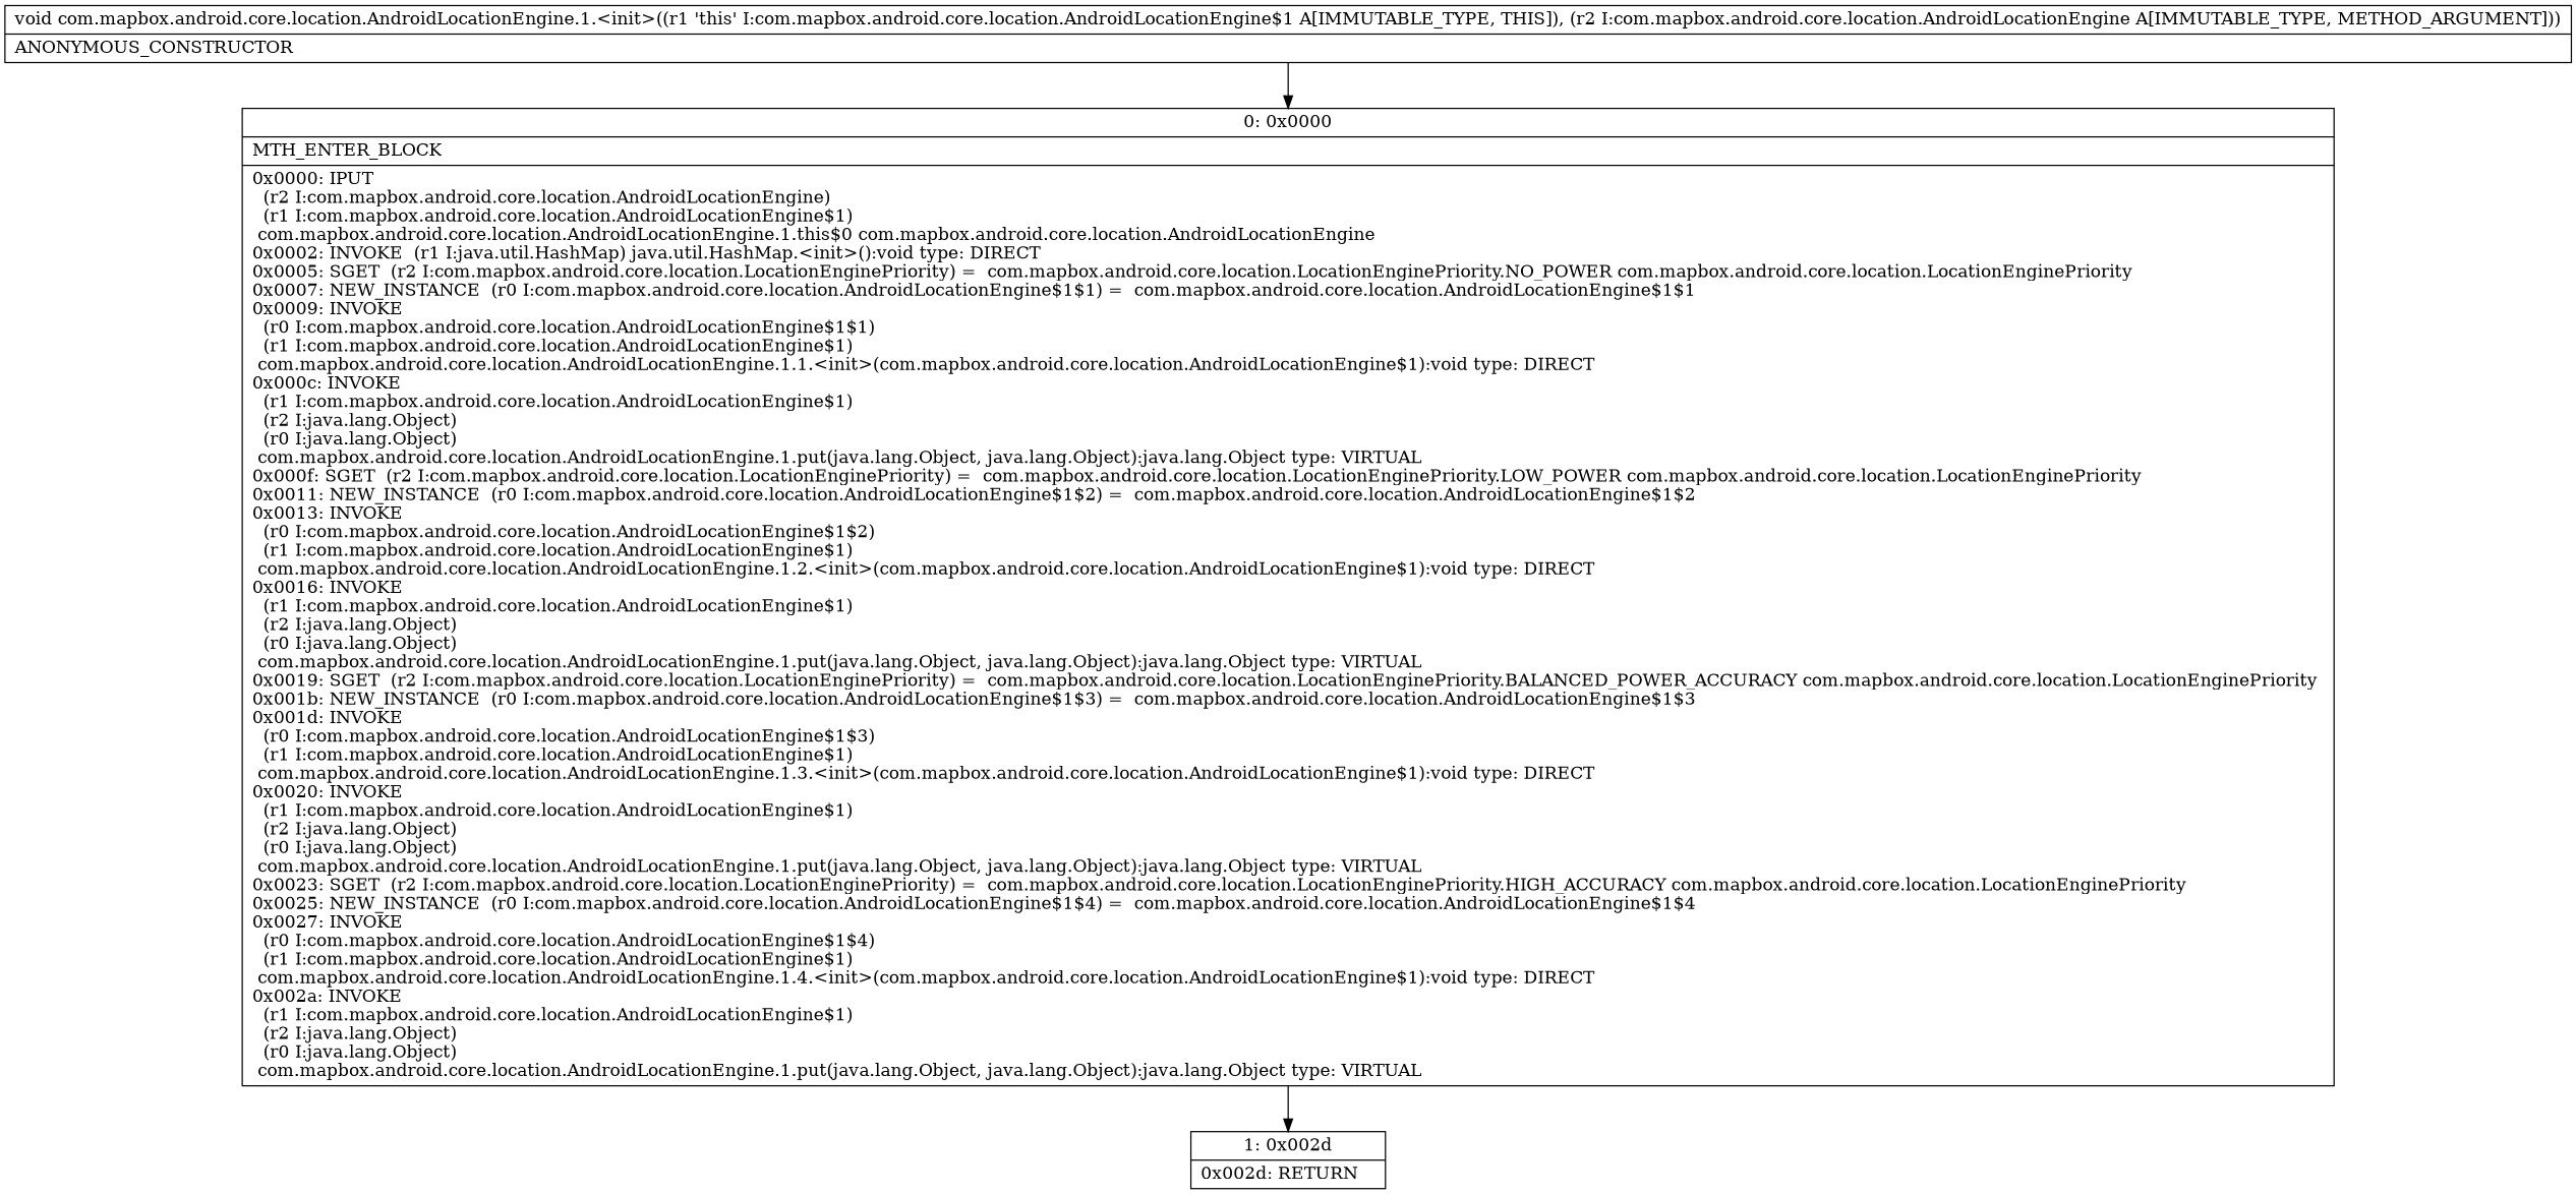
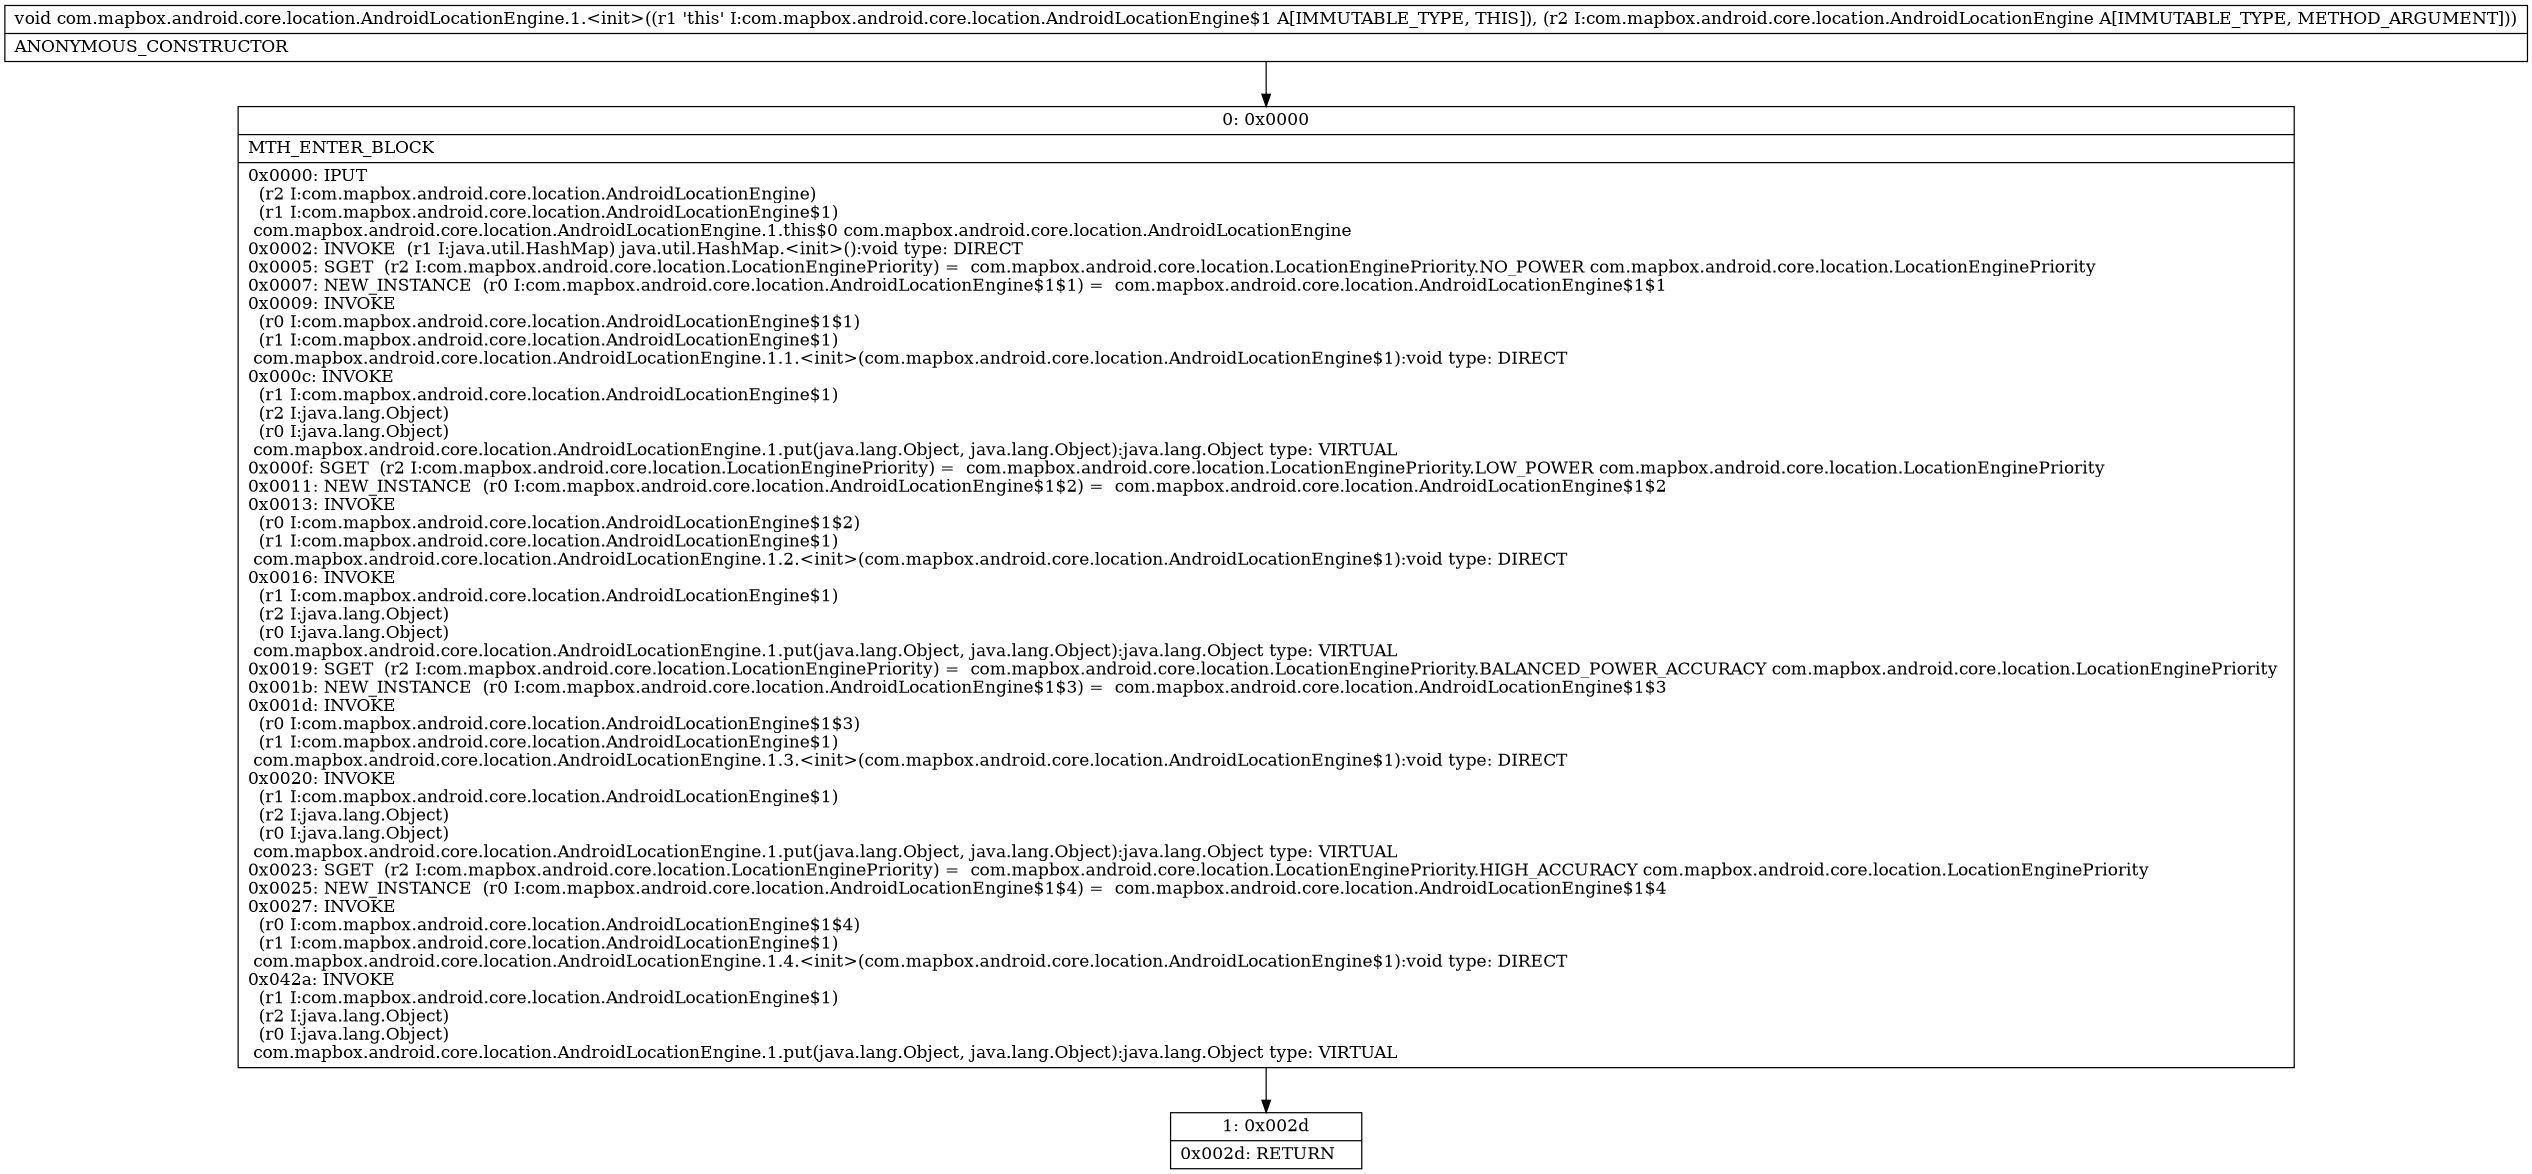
  digraph {
    node [shape=record]
-   n1 [label="{0\:\ 0x0000|MTH_ENTER_BLOCK\l|0x0000: IPUT  \l  (r2 I:com.mapbox.android.core.location.AndroidLocationEngine)\l  (r1 I:com.mapbox.android.core.location.AndroidLocationEngine$1)\l com.mapbox.android.core.location.AndroidLocationEngine.1.this$0 com.mapbox.android.core.location.AndroidLocationEngine \l0x0002: INVOKE  (r1 I:java.util.HashMap) java.util.HashMap.\<init\>():void type: DIRECT \l0x0005: SGET  (r2 I:com.mapbox.android.core.location.LocationEnginePriority) =  com.mapbox.android.core.location.LocationEnginePriority.NO_POWER com.mapbox.android.core.location.LocationEnginePriority \l0x0007: NEW_INSTANCE  (r0 I:com.mapbox.android.core.location.AndroidLocationEngine$1$1) =  com.mapbox.android.core.location.AndroidLocationEngine$1$1 \l0x0009: INVOKE  \l  (r0 I:com.mapbox.android.core.location.AndroidLocationEngine$1$1)\l  (r1 I:com.mapbox.android.core.location.AndroidLocationEngine$1)\l com.mapbox.android.core.location.AndroidLocationEngine.1.1.\<init\>(com.mapbox.android.core.location.AndroidLocationEngine$1):void type: DIRECT \l0x000c: INVOKE  \l  (r1 I:com.mapbox.android.core.location.AndroidLocationEngine$1)\l  (r2 I:java.lang.Object)\l  (r0 I:java.lang.Object)\l com.mapbox.android.core.location.AndroidLocationEngine.1.put(java.lang.Object, java.lang.Object):java.lang.Object type: VIRTUAL \l0x000f: SGET  (r2 I:com.mapbox.android.core.location.LocationEnginePriority) =  com.mapbox.android.core.location.LocationEnginePriority.LOW_POWER com.mapbox.android.core.location.LocationEnginePriority \l0x0011: NEW_INSTANCE  (r0 I:com.mapbox.android.core.location.AndroidLocationEngine$1$2) =  com.mapbox.android.core.location.AndroidLocationEngine$1$2 \l0x0013: INVOKE  \l  (r0 I:com.mapbox.android.core.location.AndroidLocationEngine$1$2)\l  (r1 I:com.mapbox.android.core.location.AndroidLocationEngine$1)\l com.mapbox.android.core.location.AndroidLocationEngine.1.2.\<init\>(com.mapbox.android.core.location.AndroidLocationEngine$1):void type: DIRECT \l0x0016: INVOKE  \l  (r1 I:com.mapbox.android.core.location.AndroidLocationEngine$1)\l  (r2 I:java.lang.Object)\l  (r0 I:java.lang.Object)\l com.mapbox.android.core.location.AndroidLocationEngine.1.put(java.lang.Object, java.lang.Object):java.lang.Object type: VIRTUAL \l0x0019: SGET  (r2 I:com.mapbox.android.core.location.LocationEnginePriority) =  com.mapbox.android.core.location.LocationEnginePriority.BALANCED_POWER_ACCURACY com.mapbox.android.core.location.LocationEnginePriority \l0x001b: NEW_INSTANCE  (r0 I:com.mapbox.android.core.location.AndroidLocationEngine$1$3) =  com.mapbox.android.core.location.AndroidLocationEngine$1$3 \l0x001d: INVOKE  \l  (r0 I:com.mapbox.android.core.location.AndroidLocationEngine$1$3)\l  (r1 I:com.mapbox.android.core.location.AndroidLocationEngine$1)\l com.mapbox.android.core.location.AndroidLocationEngine.1.3.\<init\>(com.mapbox.android.core.location.AndroidLocationEngine$1):void type: DIRECT \l0x0020: INVOKE  \l  (r1 I:com.mapbox.android.core.location.AndroidLocationEngine$1)\l  (r2 I:java.lang.Object)\l  (r0 I:java.lang.Object)\l com.mapbox.android.core.location.AndroidLocationEngine.1.put(java.lang.Object, java.lang.Object):java.lang.Object type: VIRTUAL \l0x0023: SGET  (r2 I:com.mapbox.android.core.location.LocationEnginePriority) =  com.mapbox.android.core.location.LocationEnginePriority.HIGH_ACCURACY com.mapbox.android.core.location.LocationEnginePriority \l0x0025: NEW_INSTANCE  (r0 I:com.mapbox.android.core.location.AndroidLocationEngine$1$4) =  com.mapbox.android.core.location.AndroidLocationEngine$1$4 \l0x0027: INVOKE  \l  (r0 I:com.mapbox.android.core.location.AndroidLocationEngine$1$4)\l  (r1 I:com.mapbox.android.core.location.AndroidLocationEngine$1)\l com.mapbox.android.core.location.AndroidLocationEngine.1.4.\<init\>(com.mapbox.android.core.location.AndroidLocationEngine$1):void type: DIRECT \l0x002a: INVOKE  \l  (r1 I:com.mapbox.android.core.location.AndroidLocationEngine$1)\l  (r2 I:java.lang.Object)\l  (r0 I:java.lang.Object)\l com.mapbox.android.core.location.AndroidLocationEngine.1.put(java.lang.Object, java.lang.Object):java.lang.Object type: VIRTUAL \l}"]
+   n1 [label="{0\:\ 0x0000|MTH_ENTER_BLOCK\l|0x0000: IPUT  \l  (r2 I:com.mapbox.android.core.location.AndroidLocationEngine)\l  (r1 I:com.mapbox.android.core.location.AndroidLocationEngine$1)\l com.mapbox.android.core.location.AndroidLocationEngine.1.this$0 com.mapbox.android.core.location.AndroidLocationEngine \l0x0002: INVOKE  (r1 I:java.util.HashMap) java.util.HashMap.\<init\>():void type: DIRECT \l0x0005: SGET  (r2 I:com.mapbox.android.core.location.LocationEnginePriority) =  com.mapbox.android.core.location.LocationEnginePriority.NO_POWER com.mapbox.android.core.location.LocationEnginePriority \l0x0007: NEW_INSTANCE  (r0 I:com.mapbox.android.core.location.AndroidLocationEngine$1$1) =  com.mapbox.android.core.location.AndroidLocationEngine$1$1 \l0x0009: INVOKE  \l  (r0 I:com.mapbox.android.core.location.AndroidLocationEngine$1$1)\l  (r1 I:com.mapbox.android.core.location.AndroidLocationEngine$1)\l com.mapbox.android.core.location.AndroidLocationEngine.1.1.\<init\>(com.mapbox.android.core.location.AndroidLocationEngine$1):void type: DIRECT \l0x000c: INVOKE  \l  (r1 I:com.mapbox.android.core.location.AndroidLocationEngine$1)\l  (r2 I:java.lang.Object)\l  (r0 I:java.lang.Object)\l com.mapbox.android.core.location.AndroidLocationEngine.1.put(java.lang.Object, java.lang.Object):java.lang.Object type: VIRTUAL \l0x000f: SGET  (r2 I:com.mapbox.android.core.location.LocationEnginePriority) =  com.mapbox.android.core.location.LocationEnginePriority.LOW_POWER com.mapbox.android.core.location.LocationEnginePriority \l0x0011: NEW_INSTANCE  (r0 I:com.mapbox.android.core.location.AndroidLocationEngine$1$2) =  com.mapbox.android.core.location.AndroidLocationEngine$1$2 \l0x0013: INVOKE  \l  (r0 I:com.mapbox.android.core.location.AndroidLocationEngine$1$2)\l  (r1 I:com.mapbox.android.core.location.AndroidLocationEngine$1)\l com.mapbox.android.core.location.AndroidLocationEngine.1.2.\<init\>(com.mapbox.android.core.location.AndroidLocationEngine$1):void type: DIRECT \l0x0016: INVOKE  \l  (r1 I:com.mapbox.android.core.location.AndroidLocationEngine$1)\l  (r2 I:java.lang.Object)\l  (r0 I:java.lang.Object)\l com.mapbox.android.core.location.AndroidLocationEngine.1.put(java.lang.Object, java.lang.Object):java.lang.Object type: VIRTUAL \l0x0019: SGET  (r2 I:com.mapbox.android.core.location.LocationEnginePriority) =  com.mapbox.android.core.location.LocationEnginePriority.BALANCED_POWER_ACCURACY com.mapbox.android.core.location.LocationEnginePriority \l0x001b: NEW_INSTANCE  (r0 I:com.mapbox.android.core.location.AndroidLocationEngine$1$3) =  com.mapbox.android.core.location.AndroidLocationEngine$1$3 \l0x001d: INVOKE  \l  (r0 I:com.mapbox.android.core.location.AndroidLocationEngine$1$3)\l  (r1 I:com.mapbox.android.core.location.AndroidLocationEngine$1)\l com.mapbox.android.core.location.AndroidLocationEngine.1.3.\<init\>(com.mapbox.android.core.location.AndroidLocationEngine$1):void type: DIRECT \l0x0020: INVOKE  \l  (r1 I:com.mapbox.android.core.location.AndroidLocationEngine$1)\l  (r2 I:java.lang.Object)\l  (r0 I:java.lang.Object)\l com.mapbox.android.core.location.AndroidLocationEngine.1.put(java.lang.Object, java.lang.Object):java.lang.Object type: VIRTUAL \l0x0023: SGET  (r2 I:com.mapbox.android.core.location.LocationEnginePriority) =  com.mapbox.android.core.location.LocationEnginePriority.HIGH_ACCURACY com.mapbox.android.core.location.LocationEnginePriority \l0x0025: NEW_INSTANCE  (r0 I:com.mapbox.android.core.location.AndroidLocationEngine$1$4) =  com.mapbox.android.core.location.AndroidLocationEngine$1$4 \l0x0027: INVOKE  \l  (r0 I:com.mapbox.android.core.location.AndroidLocationEngine$1$4)\l  (r1 I:com.mapbox.android.core.location.AndroidLocationEngine$1)\l com.mapbox.android.core.location.AndroidLocationEngine.1.4.\<init\>(com.mapbox.android.core.location.AndroidLocationEngine$1):void type: DIRECT \l0x042a: INVOKE  \l  (r1 I:com.mapbox.android.core.location.AndroidLocationEngine$1)\l  (r2 I:java.lang.Object)\l  (r0 I:java.lang.Object)\l com.mapbox.android.core.location.AndroidLocationEngine.1.put(java.lang.Object, java.lang.Object):java.lang.Object type: VIRTUAL \l}"]
    n2 [label="{1\:\ 0x002d|0x002d: RETURN   \l}"]
    n3 [label="{void com.mapbox.android.core.location.AndroidLocationEngine.1.\<init\>((r1 'this' I:com.mapbox.android.core.location.AndroidLocationEngine$1 A[IMMUTABLE_TYPE, THIS]), (r2 I:com.mapbox.android.core.location.AndroidLocationEngine A[IMMUTABLE_TYPE, METHOD_ARGUMENT]))  | ANONYMOUS_CONSTRUCTOR\l}"]
    n1 -> n2
    n3 -> n1
  }
